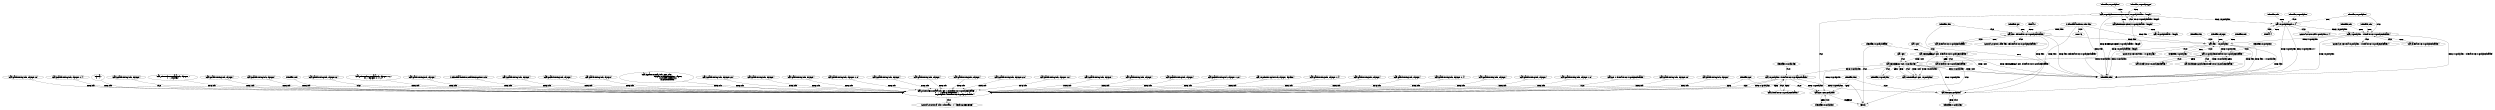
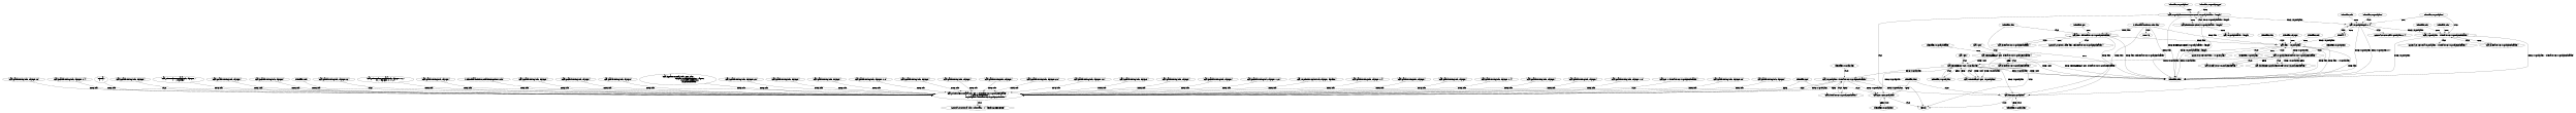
  digraph {
    n1 [label="(Call,rsvp_obj_len - sizeof(struct rsvp_object_header))"]
    n2 [label="(Call,print_unknown_data(ndo, tptr + sizeof(struct rsvp_object_header), \"\n\t    \", /* FIXME indentation */\n                               rsvp_obj_len - sizeof(struct rsvp_object_header)))"]
    n3 [label="(Call,tptr+=rsvp_obj_len)"]
    n4 [label="(Call,tlen-=rsvp_obj_len)"]
    n5 [label="(Call,sizeof(struct rsvp_object_header))"]
    n6 [label="(ControlStructure,if (ndo->ndo_vflag > 1 || hexdump == TRUE))"]
    n7 [label="(Block,)"]
    n8 [label="(Identifier,rsvp_obj_len)"]
    n9 [label="(Identifier,rsvp_obj_len)"]
    n10 [label="(Call,ND_TTEST2(*tptr, rsvp_obj_len))"]
    n11 [label="(Identifier,rsvp_obj_len)"]
    n12 [label="(Identifier,RET)"]
    n13 [label="(Call,!ND_TTEST2(*tptr, rsvp_obj_len))"]
    n14 [label="(Call,ND_TCHECK2(*tptr, sizeof(struct rsvp_object_header)))"]
    n15 [label="(Call,sizeof(struct rsvp_object_header))"]
    n16 [label="(Call,rsvp_obj_len-sizeof(struct rsvp_object_header))"]
    n17 [label="(Call,obj_tlen=rsvp_obj_len-sizeof(struct rsvp_object_header))"]
    n18 [label="(Call,sizeof(struct rsvp_object_header))"]
    n19 [label="(Call,tlen < rsvp_obj_len)"]
    n20 [label="(ControlStructure,if(tlen < rsvp_obj_len))"]
    n21 [label="(Identifier,rsvp_obj_len)"]
    n22 [label="(Call,tlen>=sizeof(struct rsvp_object_header))"]
    n23 [label="(Call,sizeof(struct rsvp_object_header))"]
    n24 [label="(ControlStructure,while(tlen>=sizeof(struct rsvp_object_header)))"]
    n25 [label="(MethodParameterIn,u_int tlen)"]
    1000142
    n27 [label="(Call,rsvp_obj_len < sizeof(struct rsvp_object_header))"]
    n28 [label="(ControlStructure,if(rsvp_obj_len < sizeof(struct rsvp_object_header)))"]
    n29 [label="(Call,sizeof(struct rsvp_object_header))"]
    n30 [label="(Call,rsvp_obj_length % 4)"]
    n31 [label="(ControlStructure,if(rsvp_obj_len % 4))"]
    n32 [label="(Literal,4)"]
    n33 [label="(Call,rsvp_obj_len=EXTRACT_16BITS(rsvp_obj_header->length))"]
    n34 [label="(Call,EXTRACT_16BITS(rsvp_obj_header->length))"]
    n35 [label="(Call,rsvp_obj_header->length)"]
    n36 [label="(Call,ipaddr_string(ndo, obj_tptr + 8))"]
    n37 [label="(Call,ip6addr_string(ndo, obj_tptr))"]
    n38 [label="(Call,tptr + sizeof(struct rsvp_object_header))"]
    n39 [label="(Call,ipaddr_string(ndo, obj_tptr+8))"]
-   n40 [label="(Literal,0)"]
    n41 [label="(Call,ipaddr_string(ndo, obj_tptr))"]
    n42 [label="(Identifier,tlen)"]
    n43 [label="(Call,ipaddr_string(ndo, obj_tptr+8))"]
    n44 [label="(Call,ip6addr_string(ndo, obj_tptr + 4))"]
    n45 [label="(Literal,\"\n\t    \")"]
    n46 [label="(Call,ip6addr_string(ndo, obj_tptr))"]
    n47 [label="(Call,print_unknown_data(ndo, obj_tptr, \"\n\t    \", obj_tlen))"]
    n48 [label="(Identifier,rsvp_obj_len)"]
    n49 [label="(Identifier,tlen)"]
    n50 [label="(Call,ip6addr_string(ndo, obj_tptr))"]
    n51 [label="(Call,ip6addr_string(ndo, obj_tptr))"]
    n52 [label="(Identifier,ndo)"]
    n53 [label="(Call,ipaddr_string(ndo, obj_tptr+2))"]
    n54 [label="(Call,print_unknown_data(ndo, obj_tptr + 2, \"\n\t\t\", *(obj_tptr + 1) - 2))"]
    n55 [label="(Call,ipaddr_string(ndo, obj_tptr))"]
    n56 [label="(Identifier,rsvp_obj_header)"]
    n57 [label="(Identifier,rsvp_obj_len)"]
    n58 [label="(MethodParameterIn,netdissect_options *ndo)"]
    n59 [label="(Call,ip6addr_string(ndo, obj_tptr))"]
    n60 [label="(Identifier,tptr)"]
    n61 [label="(Call,ip6addr_string(ndo, obj_tptr))"]
    n62 [label="(Call,*tptr)"]
    n63 [label="(Call,ipaddr_string(ndo, obj_tptr))"]
    n64 [label="(Call,signature_verify(ndo, pptr, plen,\n                                            obj_ptr.rsvp_obj_integrity->digest,\n                                            rsvp_clear_checksum,\n                                            rsvp_com_header))"]
    n65 [label="(Call,ip6addr_string(ndo, obj_tptr+20))"]
    n66 [label="(Identifier,ndo)"]
    n67 [label="(Identifier,rsvp_obj_len)"]
    n68 [label="(Call,ipaddr_string(ndo, obj_tptr))"]
    n69 [label="(Call,ipaddr_string(ndo, obj_tptr))"]
    n70 [label="(Call,ipaddr_string(ndo, obj_tptr + 8))"]
    n71 [label="(Call,ip6addr_string(ndo, obj_tptr))"]
    n72 [label="(Call,ipaddr_string(ndo, obj_tptr))"]
    n73 [label="(Identifier,ndo)"]
    n74 [label="(Identifier,rsvp_obj_ctype)"]
    n75 [label="(Call,ipaddr_string(ndo, obj_tptr))"]
    n76 [label="(Call,ip6addr_string(ndo, obj_tptr+20))"]
    n77 [label="(Identifier,tptr)"]
    n78 [label="(Call,*tptr)"]
    n79 [label="(Call,ipaddr_string(ndo, obj_tptr))"]
    n80 [label="(Identifier,rsvp_obj_len)"]
    n81 [label="(Identifier,tlen)"]
    n82 [label="(Call,ip6addr_string(ndo, obj_tptr))"]
    n83 [label="(Identifier,ndo)"]
    n84 [label="(Call,ip6addr_string(ndo, obj_tptr + 20))"]
    n85 [label="(Call,rsvp_intserv_print(ndo, obj_tptr, obj_tlen))"]
    n86 [label="(Identifier,obj_tptr)"]
    n87 [label="(Call,ipaddr_string(ndo, obj_tptr + 4))"]
    n88 [label="(Identifier,rsvp_obj_len)"]
    n89 [label="(Call,ipaddr_string(ndo, obj_tptr))"]
    n90 [label="(Call,ipaddr_string(ndo, obj_tptr))"]
    n91 [label="(Call,ipaddr_string(ndo, obj_tptr + 4))"]
    n92 [label="(Call,ip6addr_string(ndo, obj_tptr))"]
    n93 [label="(Call,ipaddr_string(ndo, obj_tptr))"]
    n94 [label="(Identifier,ndo)"]
    n95 [label="(Call,ip6addr_string(ndo, obj_tptr + 8))"]
    n1 -> n2 [label="AST: "]
    n1 -> n2 [label="DDG: rsvp_obj_len"]
    n1 -> n3 [label="DDG: rsvp_obj_len"]
    n1 -> n4 [label="DDG: rsvp_obj_len"]
    n1 -> n5 [label="CFG: "]
    n2 -> n1 [label="CFG: "]
    n2 -> n6 [label="AST: "]
-   n3 -> n7 [label="TCHECK: "]
+   n3 -> n7 [label="AST: "]
    n3 -> n8 [label="CFG: "]
-   n56 -> n7 [label="AST: "]
+   n4 -> n7 [label="AST: "]
    n4 -> n9 [label="CFG: "]
    n5 -> n1 [label="AST: "]
    n8 -> n3 [label="AST: "]
    n9 -> n4 [label="AST: "]
    n10 -> n1 [label="DDG: rsvp_obj_len"]
    n10 -> n3 [label="DDG: rsvp_obj_len"]
    n10 -> n4 [label="DDG: rsvp_obj_len"]
    n10 -> n11 [label="CFG: "]
    n10 -> n12 [label="DDG: rsvp_obj_len"]
    n10 -> n12 [label="DDG: *tptr"]
    n10 -> n13 [label="AST: "]
    n10 -> n13 [label="DDG: *tptr"]
    n10 -> n13 [label="DDG: rsvp_obj_len"]
    n11 -> n10 [label="AST: "]
    n13 -> n10 [label="CFG: "]
    n14 -> n7 [label="AST: "]
    n14 -> n10 [label="DDG: *tptr"]
    n14 -> n12 [label="DDG: *tptr"]
    n14 -> n12 [label="DDG: ND_TCHECK2(*tptr, sizeof(struct rsvp_object_header))"]
    n14 -> n15 [label="CFG: "]
    n15 -> n14 [label="AST: "]
    n16 -> n10 [label="DDG: rsvp_obj_len"]
    n16 -> n17 [label="AST: "]
    n16 -> n17 [label="DDG: rsvp_obj_len"]
    n16 -> n18 [label="CFG: "]
    n17 -> n16 [label="CFG: "]
    n18 -> n16 [label="AST: "]
    n19 -> n4 [label="DDG: tlen"]
    n19 -> n12 [label="DDG: tlen < rsvp_obj_len"]
    n19 -> n12 [label="DDG: rsvp_obj_len"]
    n19 -> n12 [label="DDG: tlen"]
    n19 -> n16 [label="DDG: rsvp_obj_len"]
    n19 -> n20 [label="AST: "]
    n19 -> n21 [label="CFG: "]
    n21 -> n19 [label="AST: "]
    n22 -> n12 [label="DDG: tlen"]
    n22 -> n12 [label="DDG: tlen>=sizeof(struct rsvp_object_header)"]
    n22 -> n19 [label="DDG: tlen"]
    n22 -> n23 [label="CFG: "]
    n22 -> n24 [label="AST: "]
    n23 -> n22 [label="AST: "]
    n25 -> n4 [label="DDG: tlen"]
    n25 -> n12 [label="DDG: tlen"]
    n25 -> n19 [label="DDG: tlen"]
    n25 -> n22 [label="DDG: tlen"]
    n25 -> 1000142 [label="AST: "]
    n27 -> n12 [label="DDG: rsvp_obj_len"]
    n27 -> n12 [label="DDG: rsvp_obj_len < sizeof(struct rsvp_object_header)"]
-   n27 -> n19 [label="DDG: rsvp_obj_len"]
+   n32 -> n19 [label="DDG: rsvp_obj_len"]
    n27 -> n28 [label="AST: "]
    n27 -> n29 [label="CFG: "]
    n29 -> n27 [label="AST: "]
    n30 -> n12 [label="DDG: rsvp_obj_len % 4"]
    n30 -> n12 [label="DDG: rsvp_obj_len"]
    n30 -> n27 [label="DDG: rsvp_obj_len"]
    n30 -> n31 [label="AST: "]
    n30 -> n32 [label="CFG: "]
    n32 -> n30 [label="AST: "]
    n33 -> n7 [label="AST: "]
    n33 -> n12 [label="DDG: EXTRACT_16BITS(rsvp_obj_header->length)"]
    n33 -> n30 [label="DDG: rsvp_obj_len"]
    n33 -> n34 [label="CFG: "]
    n34 -> n12 [label="DDG: rsvp_obj_header->length"]
    n34 -> n33 [label="AST: "]
    n34 -> n33 [label="DDG: rsvp_obj_header->length"]
    n34 -> n35 [label="CFG: "]
    n36 -> n2 [label="DDG: ndo"]
    n37 -> n2 [label="DDG: ndo"]
    n38 -> n2 [label="AST: "]
    n39 -> n2 [label="DDG: ndo"]
-   n40 -> n22 [label="CFG: "]
    n41 -> n2 [label="DDG: ndo"]
    n42 -> n4 [label="CFG: "]
    n42 -> n22 [label="AST: "]
    n43 -> n2 [label="DDG: ndo"]
    n44 -> n2 [label="DDG: ndo"]
    n45 -> n2 [label="AST: "]
    n46 -> n2 [label="DDG: ndo"]
    n47 -> n2 [label="DDG: ndo"]
    n48 -> n33 [label="AST: "]
    n49 -> n19 [label="AST: "]
    n50 -> n2 [label="DDG: ndo"]
    n51 -> n2 [label="DDG: ndo"]
    n52 -> n2 [label="AST: "]
    n53 -> n2 [label="DDG: ndo"]
    n54 -> n2 [label="DDG: ndo"]
    n55 -> n2 [label="DDG: ndo"]
    n56 -> n14 [label="CFG: "]
    n57 -> n27 [label="AST: "]
    n57 -> n30 [label="CFG: "]
    n58 -> n2 [label="DDG: ndo"]
    n59 -> n2 [label="DDG: ndo"]
    n60 -> n22 [label="CFG: "]
    n61 -> n2 [label="DDG: ndo"]
    n62 -> n14 [label="AST: "]
    n63 -> n2 [label="DDG: ndo"]
    n64 -> n2 [label="DDG: ndo"]
    n65 -> n2 [label="DDG: ndo"]
    n66 -> n27 [label="CFG: "]
    n67 -> n16 [label="AST: "]
    n68 -> n2 [label="DDG: ndo"]
    n69 -> n2 [label="DDG: ndo"]
    n70 -> n2 [label="DDG: ndo"]
    n71 -> n2 [label="DDG: ndo"]
    n72 -> n2 [label="DDG: ndo"]
    n73 -> n30 [label="CFG: "]
    n74 -> n33 [label="CFG: "]
    n75 -> n2 [label="DDG: ndo"]
    n76 -> n2 [label="DDG: ndo"]
    n77 -> n2 [label="CFG: "]
    n77 -> n3 [label="AST: "]
    n78 -> n10 [label="AST: "]
    n79 -> n2 [label="DDG: ndo"]
    n80 -> n30 [label="AST: "]
    n81 -> n3 [label="CFG: "]
    n81 -> n4 [label="AST: "]
    n82 -> n2 [label="DDG: ndo"]
    n83 -> n27 [label="CFG: "]
    n84 -> n2 [label="DDG: ndo"]
    n85 -> n2 [label="DDG: ndo"]
    n86 -> n19 [label="CFG: "]
    n87 -> n2 [label="DDG: ndo"]
    n88 -> n1 [label="AST: "]
    n89 -> n2 [label="DDG: ndo"]
    n90 -> n2 [label="DDG: ndo"]
    n91 -> n2 [label="DDG: ndo"]
    n92 -> n2 [label="DDG: ndo"]
    n93 -> n2 [label="DDG: ndo"]
    n94 -> n19 [label="CFG: "]
    n95 -> n2 [label="DDG: ndo"]
  }
